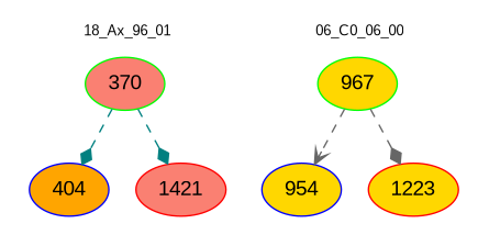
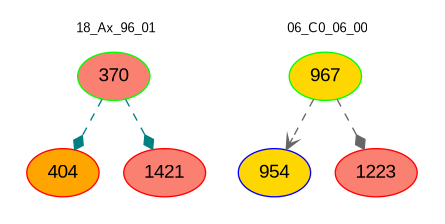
  digraph {
    fontname="Liberation Sans"
    node [color=green fillcolor=salmon fontname="Liberation Sans" style=filled]
    edge [arrowhead=diamond color=teal fontname="Liberation Sans" style=dashed]
    n1 [label=370]
-   n2 [color=blue fillcolor=orange label=404]
+   n2 [color=red fillcolor=orange label=404]
    n3 [color=red label=1421]
    n4 [fillcolor=gold label=967]
    n5 [color=blue fillcolor=gold label=954]
-   n6 [color=red fillcolor=gold label=1223]
+   n6 [color=red label=1223]
    subgraph cluster_1 {
      color=white
      fontsize=10
      label="18_Ax_96_01"
      n1
      n2
      n3
    }
    subgraph cluster_2 {
      color=white
      fontsize=10
      label="06_C0_06_00"
      n4
      n5
      n6
    }
    n1 -> n2
    n1 -> n3
    n4 -> n5 [arrowhead=vee color=gray40]
    n4 -> n6 [color=gray40]
  }
